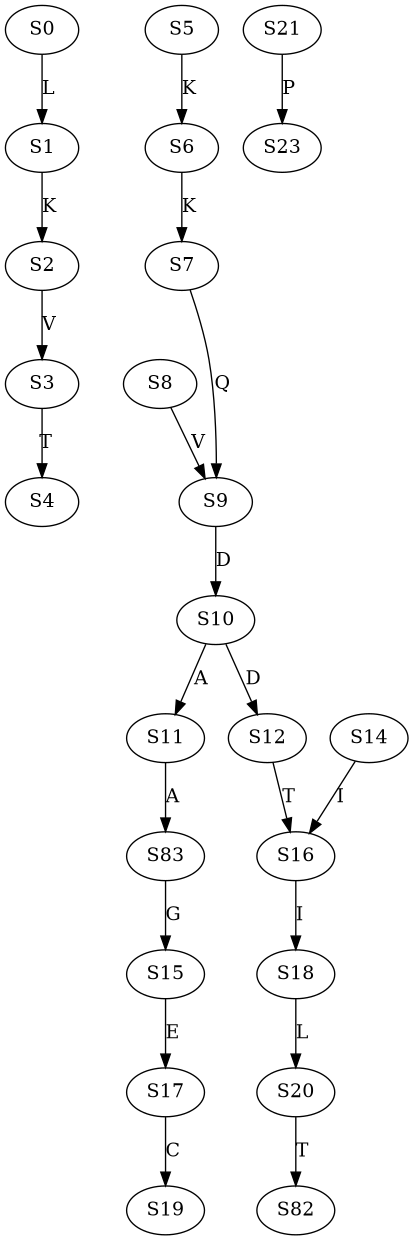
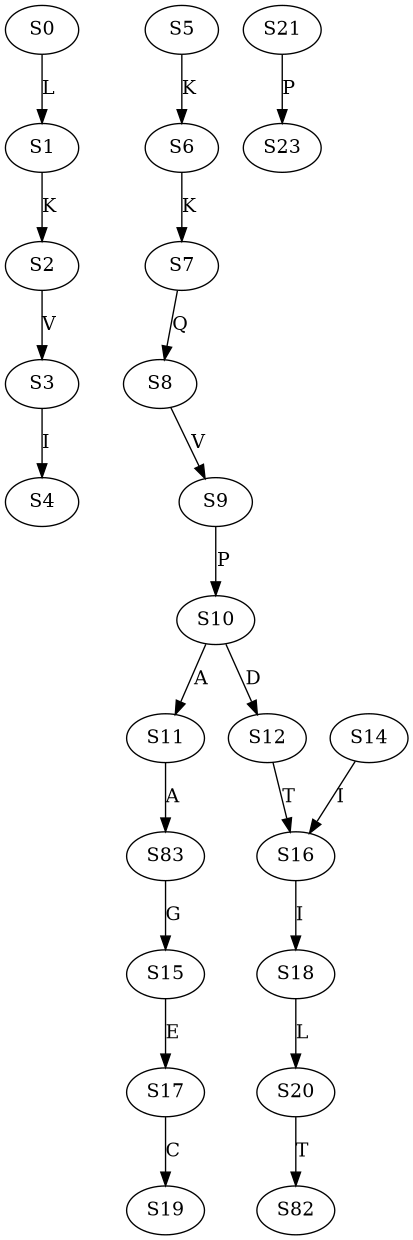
  strict digraph {
    S0
    S1
    S2
    S3
    S4
    S5
    S6
    S7
    S8
    S9
    S10
    S11
    S12
    n14 [label=S83]
    S16
    S15
    S14
    S17
    S18
    S19
    S20
    n22 [label=S82]
    S21
    S23
    S0 -> S1 [label=L]
    S1 -> S2 [label=K]
    S2 -> S3 [label=V]
-   S3 -> S4 [label=T]
+   S3 -> S4 [label=I]
    S5 -> S6 [label=K]
    S6 -> S7 [label=K]
-   S7 -> S9 [label=Q]
+   S7 -> S8 [label=Q]
    S8 -> S9 [label=V]
-   S9 -> S10 [label=D]
+   S9 -> S10 [label=P]
    S10 -> S11 [label=A]
    S10 -> S12 [label=D]
    S11 -> n14 [label=A]
    S12 -> S16 [label=T]
    n14 -> S15 [label=G]
    S16 -> S18 [label=I]
    S15 -> S17 [label=E]
    S14 -> S16 [label=I]
    S17 -> S19 [label=C]
    S18 -> S20 [label=L]
    S20 -> n22 [label=T]
    S21 -> S23 [label=P]
  }
